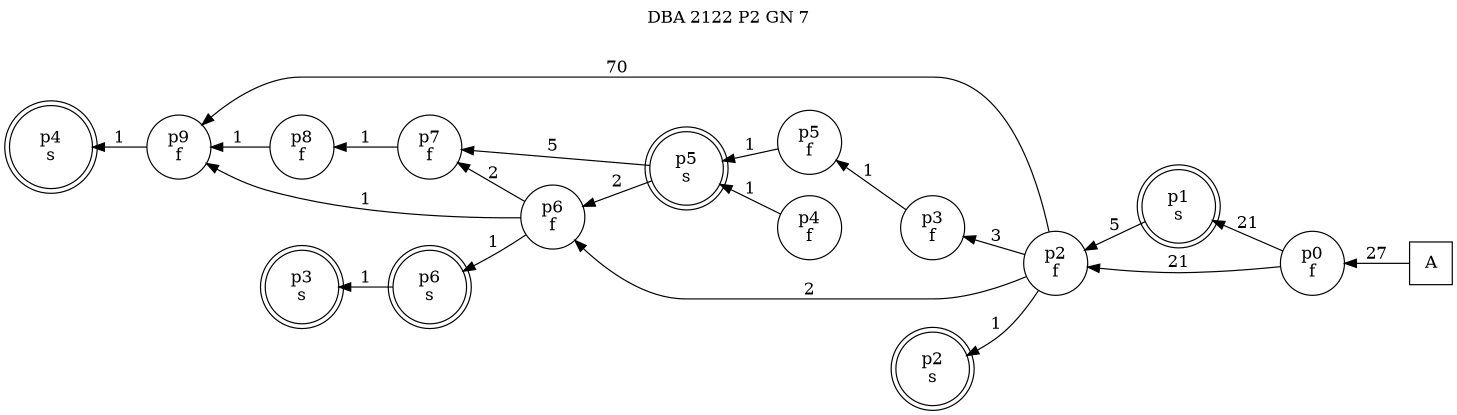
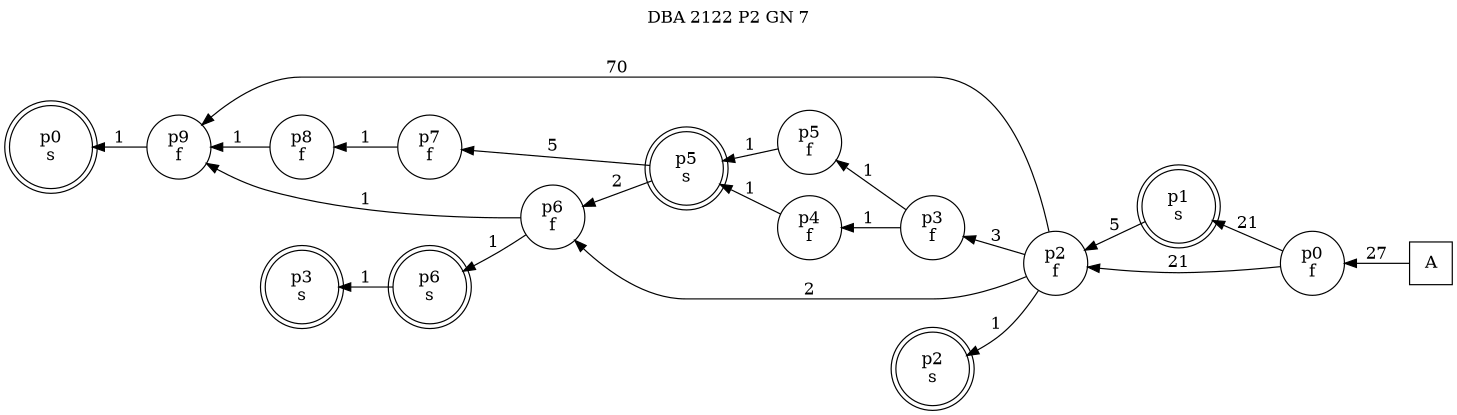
  digraph {
    label=" DBA 2122 P2 GN 7 "
    labelloc=tl
    rankdir=RL
    node [shape=circle]
    n1 [label=A shape=square]
    n2 [label="p0\nf"]
    n3 [label="p1\ns" shape=doublecircle]
    n4 [label="p2\nf"]
    n5 [label="p9\nf"]
    n6 [label="p3\nf"]
    n7 [label="p6\nf"]
    n8 [label="p2\ns" shape=doublecircle]
-   n9 [label="p4\ns" shape=doublecircle]
+   n9 [label="p0\ns" shape=doublecircle]
    n10 [label="p5\nf"]
    n11 [label="p4\nf"]
    n12 [label="p6\ns" shape=doublecircle]
    n13 [label="p7\nf"]
    n14 [label="p5\ns" shape=doublecircle]
    n15 [label="p3\ns" shape=doublecircle]
    n16 [label="p8\nf"]
    n1 -> n2 [label=27]
    n2 -> n3 [label=21]
    n2 -> n4 [label=21]
    n3 -> n4 [label=5]
    n4 -> n5 [label=70]
    n4 -> n6 [label=3]
    n4 -> n7 [label=2]
    n4 -> n8 [label=1]
    n5 -> n9 [label=1]
    n6 -> n10 [label=1]
+   n6 -> n11 [label=1]
    n7 -> n5 [label=1]
    n7 -> n12 [label=1]
-   n7 -> n13 [label=2]
    n10 -> n14 [label=1]
    n11 -> n14 [label=1]
    n12 -> n15 [label=1]
    n13 -> n16 [label=1]
    n14 -> n7 [label=2]
    n14 -> n13 [label=5]
    n16 -> n5 [label=1]
  }
